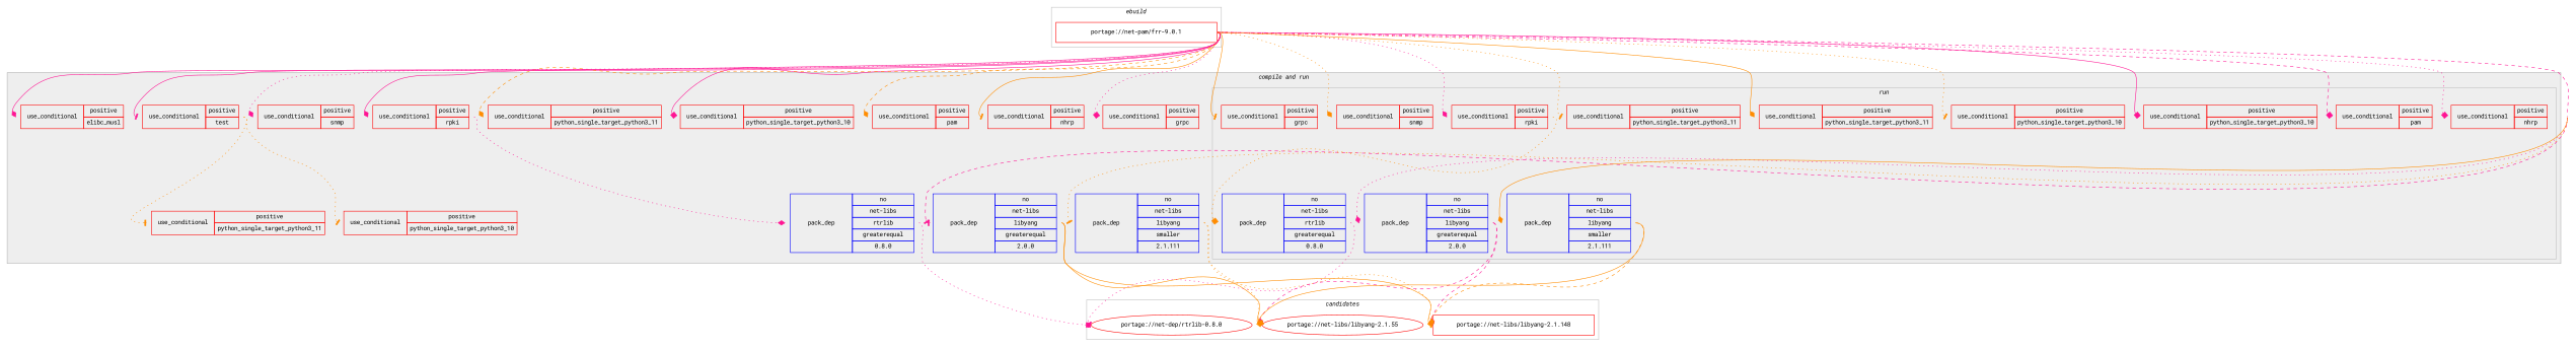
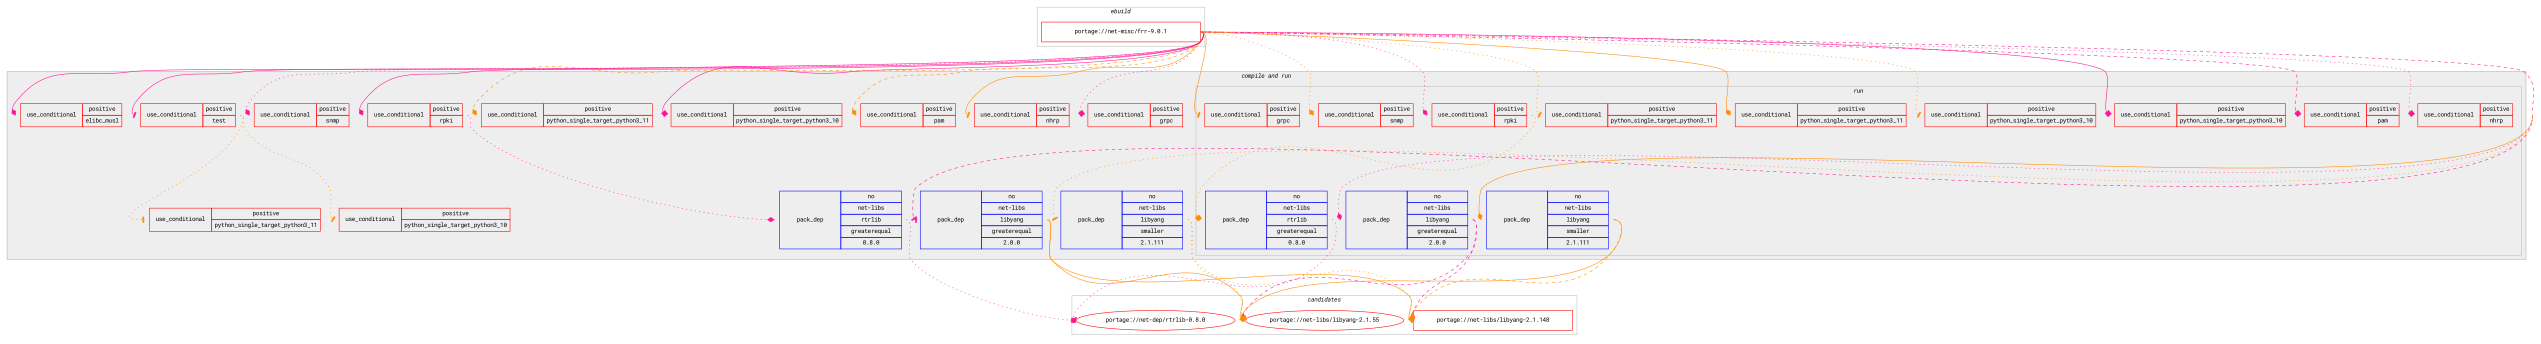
  digraph {
    compound=true
    concentrate=true
    fontname="Roboto Mono"
    fontsize=10
    newrank=true
    rankdir=TB
    ranksep=1.5
    node [color=red fontname="Roboto Mono" fontsize=10 shape=none]
    edge [arrowhead=diamond color=darkorange fontname="Roboto Mono" headport=w style=dotted tailport=e weight=20]
-   n1 [label="portage://net-pam/frr-9.0.1" shape=box width=4]
+   n1 [label="portage://net-misc/frr-9.0.1" shape=box width=4]
    n2 [label=<<TABLE BORDER="0" CELLBORDER="1" CELLSPACING="0" CELLPADDING="4"><TR><TD ROWSPAN="3" CELLPADDING="10">use_conditional</TD></TR><TR><TD>positive</TD></TR><TR><TD>elibc_musl</TD></TR></TABLE>>]
    n3 [label=<<TABLE BORDER="0" CELLBORDER="1" CELLSPACING="0" CELLPADDING="4"><TR><TD ROWSPAN="3" CELLPADDING="10">use_conditional</TD></TR><TR><TD>positive</TD></TR><TR><TD>grpc</TD></TR></TABLE>>]
    n4 [label=<<TABLE BORDER="0" CELLBORDER="1" CELLSPACING="0" CELLPADDING="4"><TR><TD ROWSPAN="3" CELLPADDING="10">use_conditional</TD></TR><TR><TD>positive</TD></TR><TR><TD>nhrp</TD></TR></TABLE>>]
    n5 [color=blue label=<<TABLE BORDER="0" CELLBORDER="1" CELLSPACING="0" CELLPADDING="4" WIDTH="220"><TR><TD ROWSPAN="6" CELLPADDING="30">pack_dep</TD></TR><TR><TD WIDTH="110">no</TD></TR><TR><TD>net-libs</TD></TR><TR><TD>libyang</TD></TR><TR><TD>greaterequal</TD></TR><TR><TD>2.0.0</TD></TR></TABLE>>]
    n6 [label=<<TABLE BORDER="0" CELLBORDER="1" CELLSPACING="0" CELLPADDING="4"><TR><TD ROWSPAN="3" CELLPADDING="10">use_conditional</TD></TR><TR><TD>positive</TD></TR><TR><TD>pam</TD></TR></TABLE>>]
    n7 [label=<<TABLE BORDER="0" CELLBORDER="1" CELLSPACING="0" CELLPADDING="4"><TR><TD ROWSPAN="3" CELLPADDING="10">use_conditional</TD></TR><TR><TD>positive</TD></TR><TR><TD>python_single_target_python3_10</TD></TR></TABLE>>]
    n8 [label=<<TABLE BORDER="0" CELLBORDER="1" CELLSPACING="0" CELLPADDING="4"><TR><TD ROWSPAN="3" CELLPADDING="10">use_conditional</TD></TR><TR><TD>positive</TD></TR><TR><TD>python_single_target_python3_11</TD></TR></TABLE>>]
    n9 [color=blue label=<<TABLE BORDER="0" CELLBORDER="1" CELLSPACING="0" CELLPADDING="4" WIDTH="220"><TR><TD ROWSPAN="6" CELLPADDING="30">pack_dep</TD></TR><TR><TD WIDTH="110">no</TD></TR><TR><TD>net-libs</TD></TR><TR><TD>rtrlib</TD></TR><TR><TD>greaterequal</TD></TR><TR><TD>0.8.0</TD></TR></TABLE>>]
    n10 [label=<<TABLE BORDER="0" CELLBORDER="1" CELLSPACING="0" CELLPADDING="4"><TR><TD ROWSPAN="3" CELLPADDING="10">use_conditional</TD></TR><TR><TD>positive</TD></TR><TR><TD>rpki</TD></TR></TABLE>>]
    n11 [label=<<TABLE BORDER="0" CELLBORDER="1" CELLSPACING="0" CELLPADDING="4"><TR><TD ROWSPAN="3" CELLPADDING="10">use_conditional</TD></TR><TR><TD>positive</TD></TR><TR><TD>snmp</TD></TR></TABLE>>]
    n12 [label=<<TABLE BORDER="0" CELLBORDER="1" CELLSPACING="0" CELLPADDING="4"><TR><TD ROWSPAN="3" CELLPADDING="10">use_conditional</TD></TR><TR><TD>positive</TD></TR><TR><TD>python_single_target_python3_10</TD></TR></TABLE>>]
    n13 [label=<<TABLE BORDER="0" CELLBORDER="1" CELLSPACING="0" CELLPADDING="4"><TR><TD ROWSPAN="3" CELLPADDING="10">use_conditional</TD></TR><TR><TD>positive</TD></TR><TR><TD>python_single_target_python3_11</TD></TR></TABLE>>]
    n14 [label=<<TABLE BORDER="0" CELLBORDER="1" CELLSPACING="0" CELLPADDING="4"><TR><TD ROWSPAN="3" CELLPADDING="10">use_conditional</TD></TR><TR><TD>positive</TD></TR><TR><TD>test</TD></TR></TABLE>>]
    n15 [color=blue label=<<TABLE BORDER="0" CELLBORDER="1" CELLSPACING="0" CELLPADDING="4" WIDTH="220"><TR><TD ROWSPAN="6" CELLPADDING="30">pack_dep</TD></TR><TR><TD WIDTH="110">no</TD></TR><TR><TD>net-libs</TD></TR><TR><TD>libyang</TD></TR><TR><TD>smaller</TD></TR><TR><TD>2.1.111</TD></TR></TABLE>>]
    n16 [label=<<TABLE BORDER="0" CELLBORDER="1" CELLSPACING="0" CELLPADDING="4"><TR><TD ROWSPAN="3" CELLPADDING="10">use_conditional</TD></TR><TR><TD>positive</TD></TR><TR><TD>grpc</TD></TR></TABLE>>]
    n17 [label=<<TABLE BORDER="0" CELLBORDER="1" CELLSPACING="0" CELLPADDING="4"><TR><TD ROWSPAN="3" CELLPADDING="10">use_conditional</TD></TR><TR><TD>positive</TD></TR><TR><TD>nhrp</TD></TR></TABLE>>]
    n18 [label=<<TABLE BORDER="0" CELLBORDER="1" CELLSPACING="0" CELLPADDING="4"><TR><TD ROWSPAN="3" CELLPADDING="10">use_conditional</TD></TR><TR><TD>positive</TD></TR><TR><TD>pam</TD></TR></TABLE>>]
    n19 [label=<<TABLE BORDER="0" CELLBORDER="1" CELLSPACING="0" CELLPADDING="4"><TR><TD ROWSPAN="3" CELLPADDING="10">use_conditional</TD></TR><TR><TD>positive</TD></TR><TR><TD>python_single_target_python3_10</TD></TR></TABLE>>]
    n20 [label=<<TABLE BORDER="0" CELLBORDER="1" CELLSPACING="0" CELLPADDING="4"><TR><TD ROWSPAN="3" CELLPADDING="10">use_conditional</TD></TR><TR><TD>positive</TD></TR><TR><TD>python_single_target_python3_10</TD></TR></TABLE>>]
    n21 [label=<<TABLE BORDER="0" CELLBORDER="1" CELLSPACING="0" CELLPADDING="4"><TR><TD ROWSPAN="3" CELLPADDING="10">use_conditional</TD></TR><TR><TD>positive</TD></TR><TR><TD>python_single_target_python3_11</TD></TR></TABLE>>]
    n22 [label=<<TABLE BORDER="0" CELLBORDER="1" CELLSPACING="0" CELLPADDING="4"><TR><TD ROWSPAN="3" CELLPADDING="10">use_conditional</TD></TR><TR><TD>positive</TD></TR><TR><TD>python_single_target_python3_11</TD></TR></TABLE>>]
    n23 [color=blue label=<<TABLE BORDER="0" CELLBORDER="1" CELLSPACING="0" CELLPADDING="4" WIDTH="220"><TR><TD ROWSPAN="6" CELLPADDING="30">pack_dep</TD></TR><TR><TD WIDTH="110">no</TD></TR><TR><TD>net-libs</TD></TR><TR><TD>rtrlib</TD></TR><TR><TD>greaterequal</TD></TR><TR><TD>0.8.0</TD></TR></TABLE>>]
    n24 [label=<<TABLE BORDER="0" CELLBORDER="1" CELLSPACING="0" CELLPADDING="4"><TR><TD ROWSPAN="3" CELLPADDING="10">use_conditional</TD></TR><TR><TD>positive</TD></TR><TR><TD>rpki</TD></TR></TABLE>>]
    n25 [label=<<TABLE BORDER="0" CELLBORDER="1" CELLSPACING="0" CELLPADDING="4"><TR><TD ROWSPAN="3" CELLPADDING="10">use_conditional</TD></TR><TR><TD>positive</TD></TR><TR><TD>snmp</TD></TR></TABLE>>]
    n26 [color=blue label=<<TABLE BORDER="0" CELLBORDER="1" CELLSPACING="0" CELLPADDING="4" WIDTH="220"><TR><TD ROWSPAN="6" CELLPADDING="30">pack_dep</TD></TR><TR><TD WIDTH="110">no</TD></TR><TR><TD>net-libs</TD></TR><TR><TD>libyang</TD></TR><TR><TD>greaterequal</TD></TR><TR><TD>2.0.0</TD></TR></TABLE>>]
    n27 [color=blue label=<<TABLE BORDER="0" CELLBORDER="1" CELLSPACING="0" CELLPADDING="4" WIDTH="220"><TR><TD ROWSPAN="6" CELLPADDING="30">pack_dep</TD></TR><TR><TD WIDTH="110">no</TD></TR><TR><TD>net-libs</TD></TR><TR><TD>libyang</TD></TR><TR><TD>smaller</TD></TR><TR><TD>2.1.111</TD></TR></TABLE>>]
    n28 [label="portage://net-libs/libyang-2.1.148" shape=box width=4]
    n29 [label="portage://net-libs/libyang-2.1.55" shape=ellipse width=4]
    n30 [label="portage://net-dep/rtrlib-0.8.0" shape=ellipse width=4]
    subgraph cluster_1 {
      color=gray
      label=<<i>ebuild</i>>
      rank=same
      n1
    }
    subgraph cluster_2 {
      color=gray
      label=<<i>dependencies</i>>
      subgraph cluster_3 {
        color=gray
        fillcolor="#eeeeee"
        label=<<i>compile</i>>
        style=filled
        subgraph sub_4 {
          color=gray
          fillcolor="#eeeeee"
          label=<<i>compile</i>>
          style=filled
          n2
        }
        subgraph sub_5 {
          color=gray
          fillcolor="#eeeeee"
          label=<<i>compile</i>>
          style=filled
          n3
        }
        subgraph sub_6 {
          color=gray
          fillcolor="#eeeeee"
          label=<<i>compile</i>>
          style=filled
          n4
        }
        subgraph sub_7 {
          color=gray
          fillcolor="#eeeeee"
          label=<<i>compile</i>>
          style=filled
          n5
        }
        subgraph sub_8 {
          color=gray
          fillcolor="#eeeeee"
          label=<<i>compile</i>>
          style=filled
          n6
        }
        subgraph sub_9 {
          color=gray
          fillcolor="#eeeeee"
          label=<<i>compile</i>>
          style=filled
          n7
        }
        subgraph sub_10 {
          color=gray
          fillcolor="#eeeeee"
          label=<<i>compile</i>>
          style=filled
          n8
        }
        subgraph sub_11 {
          color=gray
          fillcolor="#eeeeee"
          label=<<i>compile</i>>
          style=filled
          n10
          subgraph sub_12 {
            color=gray
            fillcolor="#eeeeee"
            label=<<i>compile</i>>
            style=filled
            n9
          }
        }
        subgraph sub_13 {
          color=gray
          fillcolor="#eeeeee"
          label=<<i>compile</i>>
          style=filled
          n11
        }
        subgraph sub_14 {
          color=gray
          fillcolor="#eeeeee"
          label=<<i>compile</i>>
          style=filled
          n14
          subgraph sub_15 {
            color=gray
            fillcolor="#eeeeee"
            label=<<i>compile</i>>
            style=filled
            n12
          }
          subgraph sub_16 {
            color=gray
            fillcolor="#eeeeee"
            label=<<i>compile</i>>
            style=filled
            n13
          }
        }
        subgraph sub_17 {
          color=gray
          fillcolor="#eeeeee"
          label=<<i>compile</i>>
          style=filled
          n15
        }
      }
      subgraph cluster_18 {
        color=gray
        fillcolor="#eeeeee"
        label=<<i>compile and run</i>>
        style=filled
      }
      subgraph cluster_19 {
        color=gray
        fillcolor="#eeeeee"
        label=<<i>run</i>>
        style=filled
        subgraph sub_20 {
          color=gray
          fillcolor="#eeeeee"
          label=<<i>run</i>>
          style=filled
          n16
        }
        subgraph sub_21 {
          color=gray
          fillcolor="#eeeeee"
          label=<<i>run</i>>
          style=filled
          n17
        }
        subgraph sub_22 {
          color=gray
          fillcolor="#eeeeee"
          label=<<i>run</i>>
          style=filled
          n18
        }
        subgraph sub_23 {
          color=gray
          fillcolor="#eeeeee"
          label=<<i>run</i>>
          style=filled
          n19
        }
        subgraph sub_24 {
          color=gray
          fillcolor="#eeeeee"
          label=<<i>run</i>>
          style=filled
          n20
        }
        subgraph sub_25 {
          color=gray
          fillcolor="#eeeeee"
          label=<<i>run</i>>
          style=filled
          n21
        }
        subgraph sub_26 {
          color=gray
          fillcolor="#eeeeee"
          label=<<i>run</i>>
          style=filled
          n22
        }
        subgraph sub_27 {
          color=gray
          fillcolor="#eeeeee"
          label=<<i>run</i>>
          style=filled
          n24
          subgraph sub_28 {
            color=gray
            fillcolor="#eeeeee"
            label=<<i>run</i>>
            style=filled
            n23
          }
        }
        subgraph sub_29 {
          color=gray
          fillcolor="#eeeeee"
          label=<<i>run</i>>
          style=filled
          n25
        }
        subgraph sub_30 {
          color=gray
          fillcolor="#eeeeee"
          label=<<i>run</i>>
          style=filled
          n26
        }
        subgraph sub_31 {
          color=gray
          fillcolor="#eeeeee"
          label=<<i>run</i>>
          style=filled
          n27
        }
      }
    }
    subgraph cluster_32 {
      color=gray
      label=<<i>candidates</i>>
      rank=same
      subgraph sub_33 {
        color=black
        label=<<i>candidates</i>>
        nodesep=1
        rank=same
        n28
        n29
      }
      subgraph sub_34 {
        color=black
        label=<<i>candidates</i>>
        nodesep=1
        rank=same
        n30
      }
      subgraph sub_35 {
        color=black
        label=<<i>candidates</i>>
        nodesep=1
        rank=same
        n28
        n29
      }
      subgraph sub_36 {
        color=black
        label=<<i>candidates</i>>
        nodesep=1
        rank=same
        n30
      }
      subgraph sub_37 {
        color=black
        label=<<i>candidates</i>>
        nodesep=1
        rank=same
        n28
        n29
      }
      subgraph sub_38 {
        color=black
        label=<<i>candidates</i>>
        nodesep=1
        rank=same
        n28
        n29
      }
    }
    n1 -> n2 [color=deeppink style=solid]
    n1 -> n3 [arrowhead=box color=deeppink]
    n1 -> n4 [arrowhead=tee style=solid]
    n1 -> n5 [arrowhead=tee color=deeppink style=dashed]
    n1 -> n6 [style=dashed]
    n1 -> n7 [arrowhead=box color=deeppink style=solid]
    n1 -> n8 [style=dashed]
    n1 -> n10 [color=deeppink style=solid]
    n1 -> n11 [color=deeppink]
    n1 -> n14 [arrowhead=tee color=deeppink style=solid]
    n1 -> n15 [arrowhead=tee]
    n1 -> n16 [arrowhead=tee style=solid]
    n1 -> n17 [arrowhead=box color=deeppink]
    n1 -> n18 [arrowhead=box color=deeppink style=dashed]
    n1 -> n19 [arrowhead=box color=deeppink style=solid]
    n1 -> n20 [arrowhead=tee]
    n1 -> n21 [style=solid]
    n1 -> n22 [arrowhead=tee]
    n1 -> n24 [color=deeppink]
    n1 -> n25
    n1 -> n26 [color=deeppink]
    n1 -> n27 [style=solid]
    n5 -> n28 [arrowhead=box style=solid weight=100]
    n5 -> n29 [arrowhead=box style=solid weight=100]
    n9 -> n30 [arrowhead=box color=deeppink weight=100]
    n10 -> n9 [color=deeppink]
    n14 -> n12 [arrowhead=tee]
    n14 -> n13 [arrowhead=tee]
    n15 -> n28 [arrowhead=tee weight=100]
    n15 -> n29 [weight=100]
    n23 -> n30 [arrowhead=tee color=deeppink weight=100]
    n24 -> n23 [arrowhead=box]
    n26 -> n28 [color=deeppink style=dashed weight=100]
    n26 -> n29 [color=deeppink style=dashed weight=100]
    n27 -> n28 [style=dashed weight=100]
    n27 -> n29 [arrowhead=box style=solid weight=100]
  }
